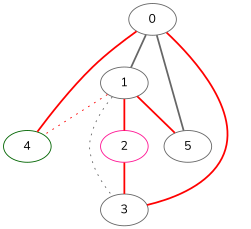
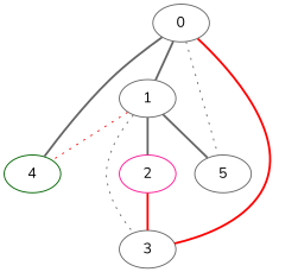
  graph {
    fontname=Nunito
    node [color=gray40 fontname=Nunito]
    edge [color=gray40 fontname=Nunito style=bold]
    n1 [label=0]
    n2 [label=1]
    n3 [label=3]
    n4 [color=darkgreen label=4]
    n5 [label=5]
    n6 [color=deeppink label=2]
    n1 -- n2
    n1 -- n3 [color=red]
-   n1 -- n4 [color=red]
-   n1 -- n5
+   n1 -- n4
+   n1 -- n5 [style=dotted]
    n2 -- n3 [style=dotted]
    n2 -- n4 [color=red style=dotted]
-   n2 -- n5 [color=red]
-   n2 -- n6 [color=red]
+   n2 -- n5
+   n2 -- n6
    n6 -- n3 [color=red]
  }
